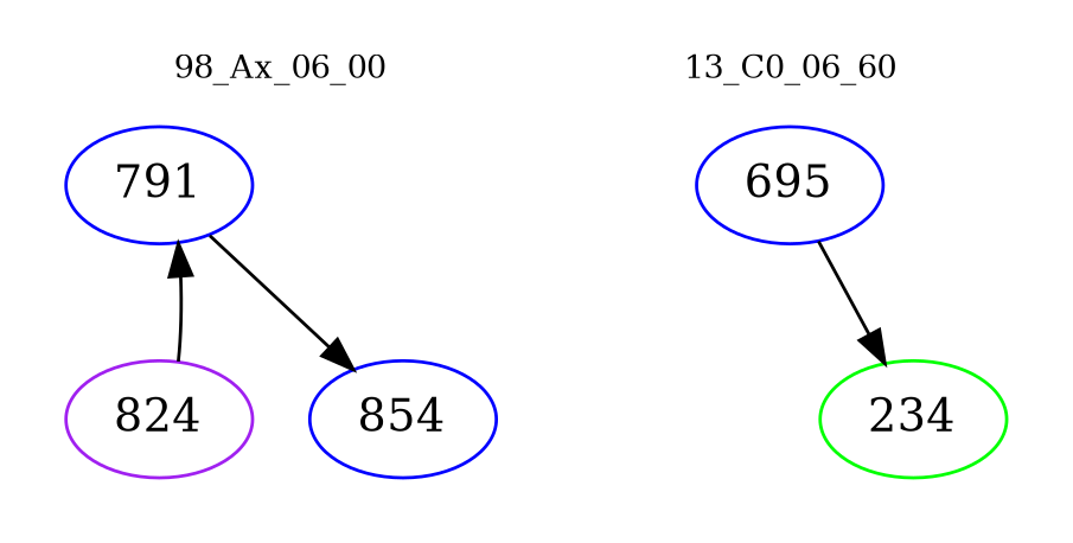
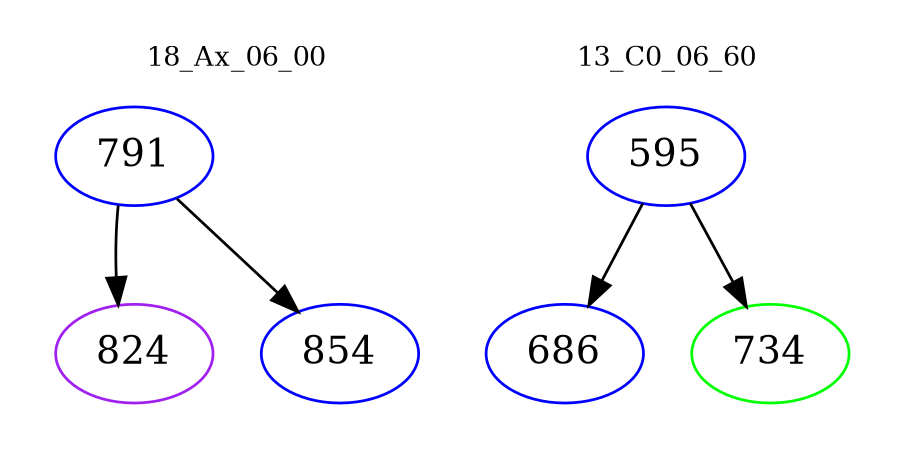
  digraph {
    node [color=blue]
    edge [color=black]
    n1 [label=791]
    n2 [color=purple label=824]
    n3 [label=854]
-   n4 [label=695]
-   n6 [color=green label=234]
+   n4 [label=595]
+   n5 [label=686]
+   n6 [color=green label=734]
    subgraph cluster_1 {
      color=white
      fontsize=10
-     label="98_Ax_06_00"
+     label="18_Ax_06_00"
      n1
      n2
      n3
    }
    subgraph cluster_2 {
      color=white
      fontsize=10
      label="13_C0_06_60"
      n4
+     n5
      n6
    }
-   n2 -> n1
+   n1 -> n2
    n1 -> n3
+   n4 -> n5
    n4 -> n6
  }
